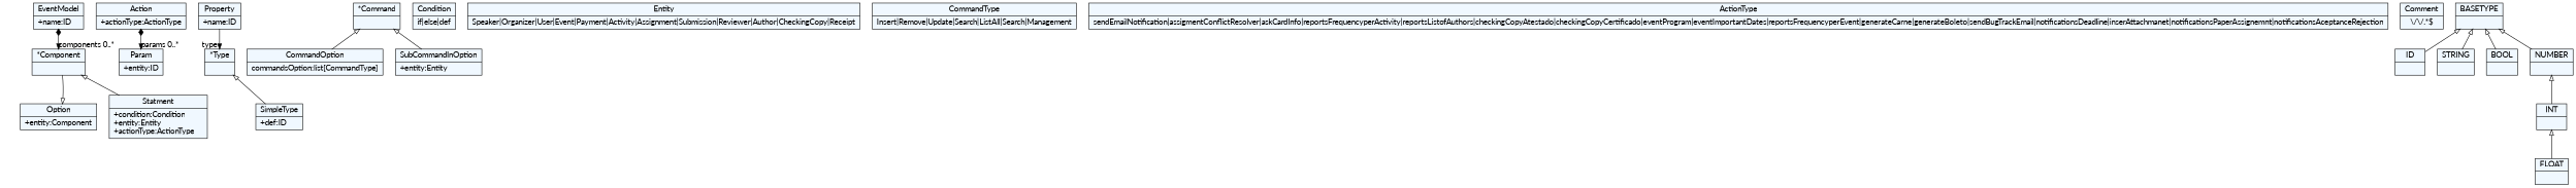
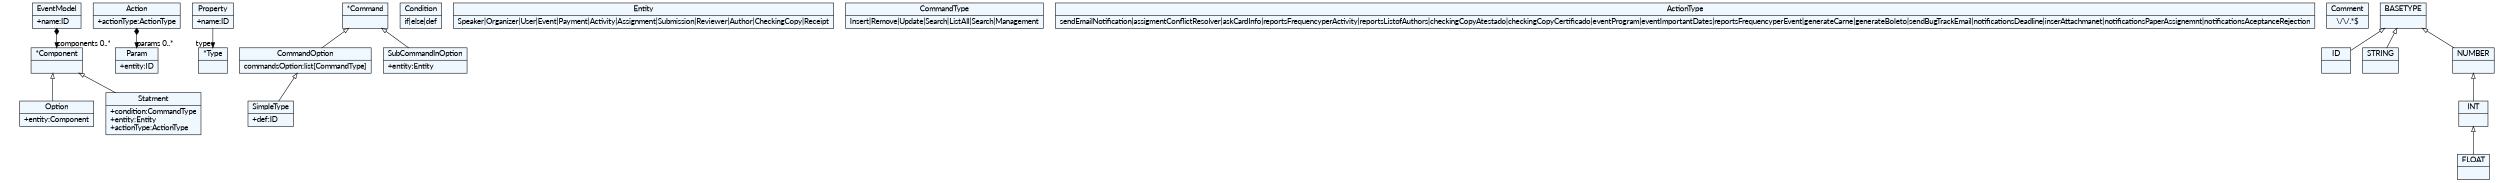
  digraph {
    fontname=Lato
    fontsize=8
    nodesep=0.3
    node [fillcolor=aliceblue fontname=Lato shape=record style=filled]
    edge [arrowtail=empty dir=back fontname=Lato]
    n1 [label="{EventModel|+name:ID\l}"]
    n2 [label="{*Component|}"]
    n3 [label="{Option|+entity:Component\l}"]
-   n4 [label="{Statment|+condition:Condition\l+entity:Entity\l+actionType:ActionType\l}"]
+   n4 [label="{Statment|+condition:CommandType\l+entity:Entity\l+actionType:ActionType\l}"]
    n5 [label="{Action|+actionType:ActionType\l}"]
    n6 [label="{Param|+entity:ID\l}"]
    n7 [label="{Property|+name:ID\l}"]
    n8 [label="{*Type|}"]
    n9 [label="{*Command|}"]
    n10 [label="{CommandOption|commandsOption:list[CommandType]\l}"]
    n11 [label="{SubCommandInOption|+entity:Entity\l}"]
    n12 [label="{Condition|if\|else\|def}"]
    n13 [label="{SimpleType|+def:ID\l}"]
    n14 [label="{Entity|Speaker\|Organizer\|User\|Event\|Payment\|Activity\|Assignment\|Submission\|Reviewer\|Author\|CheckingCopy\|Receipt}"]
    n15 [label="{CommandType|Insert\|Remove\|Update\|Search\|ListAll\|Search\|Management}"]
    n16 [label="{ActionType|sendEmailNotification\|assigmentConflictResolver\|askCardInfo\|reportsFrequencyperActivity\|reportsListofAuthors\|checkingCopyAtestado\|checkingCopyCertificado\|eventProgram\|eventImportantDates\|reportsFrequencyperEvent\|generateCarne\|generateBoleto\|sendBugTrackEmail\|notificationsDeadline\|inserAttachmanet\|notificationsPaperAssignemnt\|notificationsAceptanceRejection}"]
    n17 [label="{Comment|\\/\\/.*$}"]
    n18 [label="{ID|}"]
    n19 [label="{STRING|}"]
-   n20 [label="{BOOL|}"]
    n21 [label="{INT|}"]
    n22 [label="{FLOAT|}"]
    n23 [label="{NUMBER|}"]
    n24 [label="{BASETYPE|}"]
    n1 -> n2 [arrowtail=diamond dir=both headlabel="components 0..*"]
-   n3 -> n2
+   n2 -> n3
    n2 -> n4
    n5 -> n6 [arrowtail=diamond dir=both headlabel="params 0..*"]
    n7 -> n8 [dir=black headlabel="type "]
-   n8 -> n13
+   n10 -> n13
    n9 -> n10
    n9 -> n11
    n21 -> n22
    n23 -> n21
    n24 -> n18
    n24 -> n19
-   n24 -> n20
    n24 -> n23
  }
